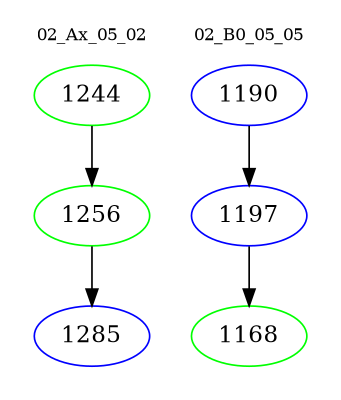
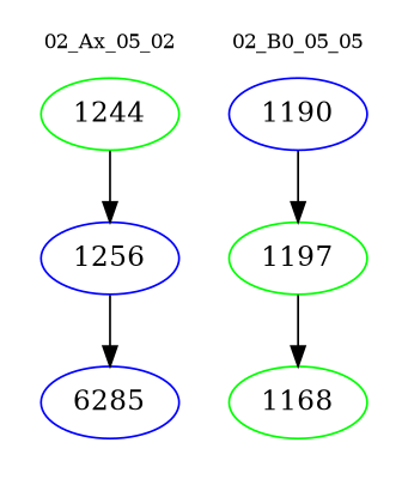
  digraph {
    node [color=green]
    edge [color=black]
    n1 [label=1244]
-   n2 [label=1256]
-   n3 [color=blue label=1285]
+   n2 [color=blue label=1256]
+   n3 [color=blue label=6285]
    n4 [color=blue label=1190]
-   n5 [color=blue label=1197]
+   n5 [label=1197]
    n6 [label=1168]
    subgraph cluster_1 {
      color=white
      fontsize=10
      label="02_Ax_05_02"
      n1
      n2
      n3
    }
    subgraph cluster_2 {
      color=white
      fontsize=10
      label="02_B0_05_05"
      n4
      n5
      n6
    }
    n1 -> n2
    n2 -> n3
    n4 -> n5
    n5 -> n6
  }
